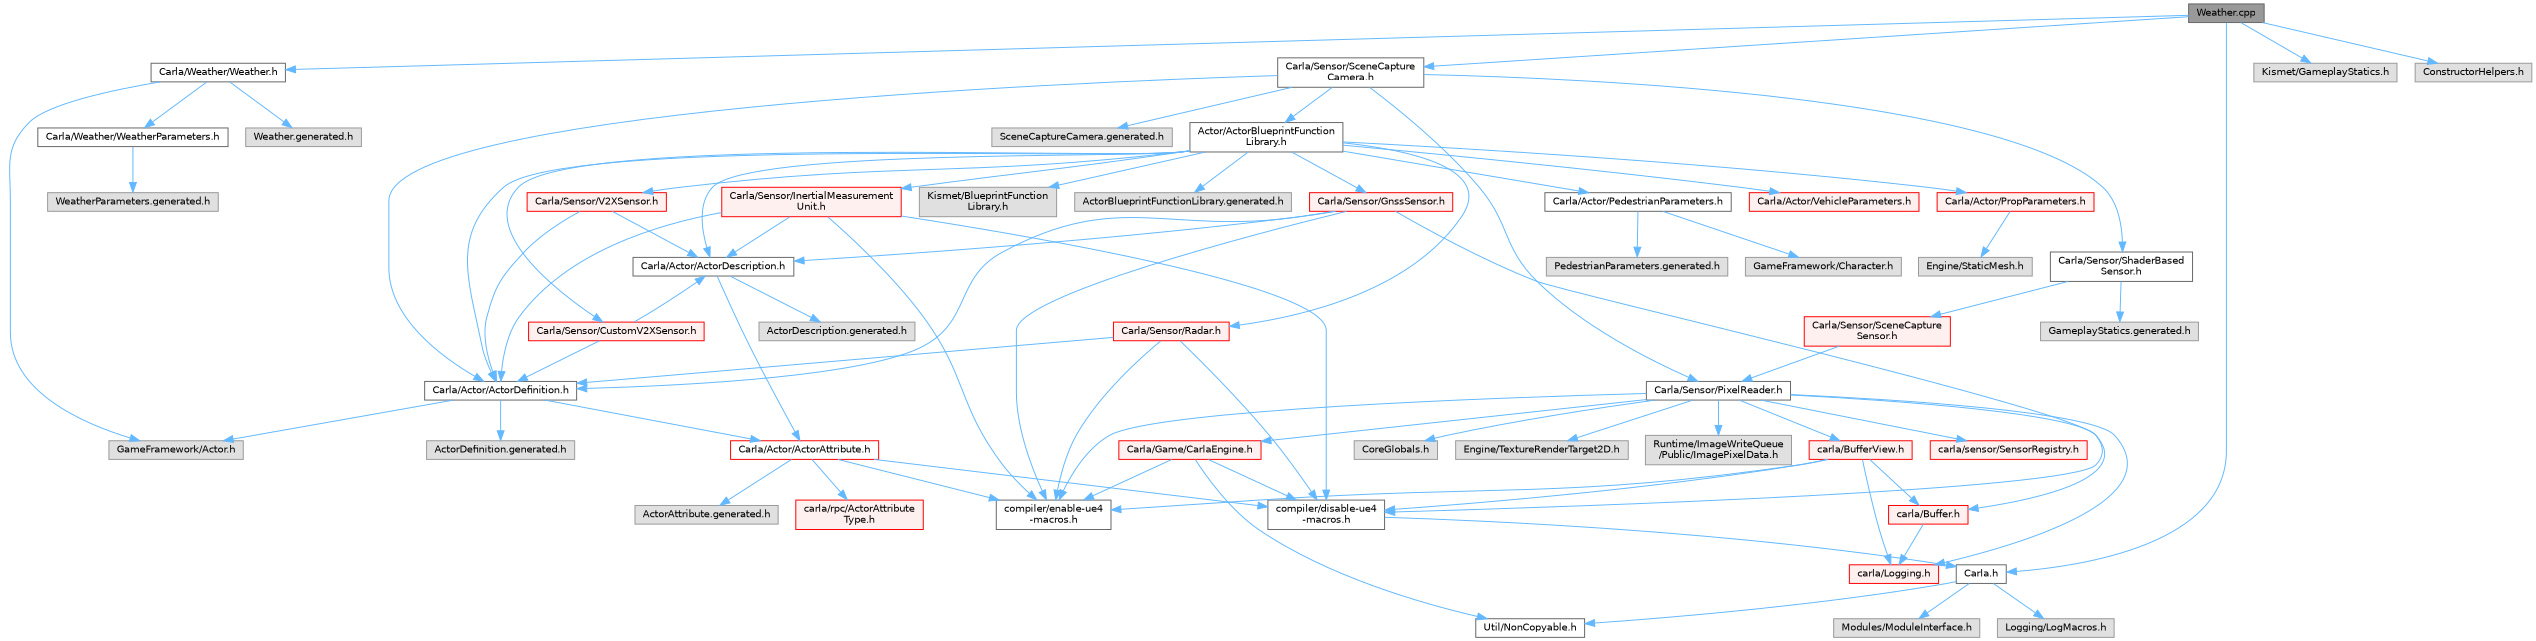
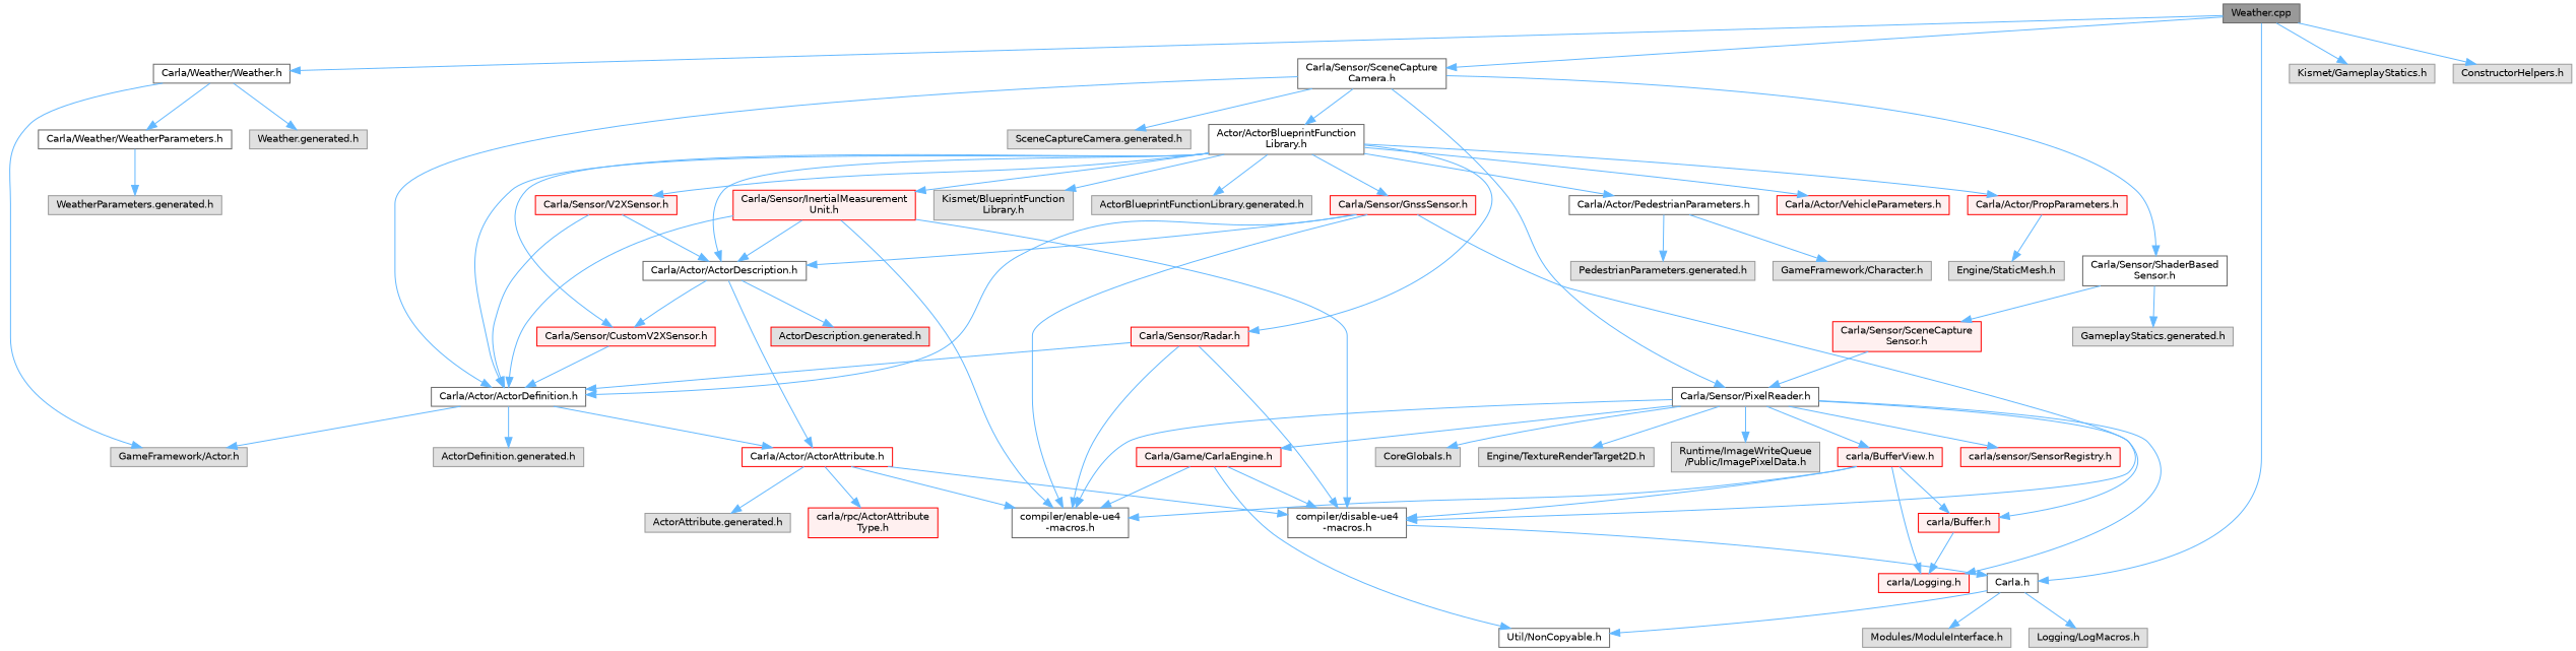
  digraph {
    node [color=grey60 fillcolor="#E0E0E0" fontname=Helvetica fontsize=10 shape=box style=filled]
    edge [color=steelblue1 fontname=Helvetica fontsize=10 labelfontname=Helvetica labelfontsize=10 style=solid]
    n1 [color=gray40 fillcolor=grey60 fontcolor=black height=0.2 label="Weather.cpp" width=0.4]
    n2 [color=grey40 fillcolor=white height=0.2 label="Carla.h" width=0.4]
    n3 [color=grey40 fillcolor=white height=0.2 label="Carla/Weather/Weather.h" width=0.4]
    n4 [color=grey40 fillcolor=white height=0.2 label="Carla/Sensor/SceneCapture\lCamera.h" width=0.4]
    n5 [height=0.2 label="Kismet/GameplayStatics.h" width=0.4]
    n6 [height=0.2 label="ConstructorHelpers.h" width=0.4]
    n7 [color=grey40 fillcolor=white height=0.2 label="Util/NonCopyable.h" width=0.4]
    n8 [height=0.2 label="Logging/LogMacros.h" width=0.4]
    n9 [height=0.2 label="Modules/ModuleInterface.h" width=0.4]
    n10 [height=0.2 label="GameFramework/Actor.h" width=0.4]
    n11 [color=grey40 fillcolor=white height=0.2 label="Carla/Weather/WeatherParameters.h" width=0.4]
    n12 [height=0.2 label="Weather.generated.h" width=0.4]
    n13 [color=grey40 fillcolor=white height=0.2 label="Carla/Actor/ActorDefinition.h" width=0.4]
    n14 [color=grey40 fillcolor=white height=0.2 label="Actor/ActorBlueprintFunction\lLibrary.h" width=0.4]
    n15 [color=grey40 fillcolor=white height=0.2 label="Carla/Sensor/PixelReader.h" width=0.4]
    n16 [color=grey40 fillcolor=white height=0.2 label="Carla/Sensor/ShaderBased\lSensor.h" width=0.4]
    n17 [height=0.2 label="SceneCaptureCamera.generated.h" width=0.4]
    n18 [height=0.2 label="WeatherParameters.generated.h" width=0.4]
    n19 [color=red fillcolor=white height=0.2 label="Carla/Actor/ActorAttribute.h" width=0.4]
    n20 [height=0.2 label="ActorDefinition.generated.h" width=0.4]
    n21 [color=grey40 fillcolor=white height=0.2 label="Carla/Actor/ActorDescription.h" width=0.4]
    n22 [color=grey40 fillcolor=white height=0.2 label="Carla/Actor/PedestrianParameters.h" width=0.4]
    n23 [color=red fillcolor="#FFF0F0" height=0.2 label="Carla/Actor/PropParameters.h" width=0.4]
    n24 [color=red fillcolor="#FFF0F0" height=0.2 label="Carla/Actor/VehicleParameters.h" width=0.4]
    n25 [color=red fillcolor="#FFF0F0" height=0.2 label="Carla/Sensor/GnssSensor.h" width=0.4]
    n26 [color=red fillcolor="#FFF0F0" height=0.2 label="Carla/Sensor/Radar.h" width=0.4]
    n27 [color=red fillcolor="#FFF0F0" height=0.2 label="Carla/Sensor/InertialMeasurement\lUnit.h" width=0.4]
    n28 [color=red fillcolor="#FFF0F0" height=0.2 label="Carla/Sensor/V2XSensor.h" width=0.4]
    n29 [color=red fillcolor="#FFF0F0" height=0.2 label="Carla/Sensor/CustomV2XSensor.h" width=0.4]
    n30 [height=0.2 label="Kismet/BlueprintFunction\lLibrary.h" width=0.4]
    n31 [height=0.2 label="ActorBlueprintFunctionLibrary.generated.h" width=0.4]
    n32 [color=grey40 fillcolor=white height=0.2 label="compiler/enable-ue4\l-macros.h" width=0.4]
    n33 [height=0.2 label="CoreGlobals.h" width=0.4]
    n34 [height=0.2 label="Engine/TextureRenderTarget2D.h" width=0.4]
    n35 [height=0.2 label="Runtime/ImageWriteQueue\l/Public/ImagePixelData.h" width=0.4]
    n36 [color=red fillcolor="#FFF0F0" height=0.2 label="Carla/Game/CarlaEngine.h" width=0.4]
    n37 [color=red fillcolor="#FFF0F0" height=0.2 label="carla/Logging.h" width=0.4]
    n38 [color=red fillcolor="#FFF0F0" height=0.2 label="carla/Buffer.h" width=0.4]
    n39 [color=red fillcolor="#FFF0F0" height=0.2 label="carla/BufferView.h" width=0.4]
    n40 [color=red fillcolor="#FFF0F0" height=0.2 label="carla/sensor/SensorRegistry.h" width=0.4]
    n41 [color=red fillcolor="#FFF0F0" height=0.2 label="Carla/Sensor/SceneCapture\lSensor.h" width=0.4]
    n42 [height=0.2 label="GameplayStatics.generated.h" width=0.4]
    n43 [color=grey40 fillcolor=white height=0.2 label="compiler/disable-ue4\l-macros.h" width=0.4]
    n44 [color=red fillcolor="#FFF0F0" height=0.2 label="carla/rpc/ActorAttribute\lType.h" width=0.4]
    n45 [height=0.2 label="ActorAttribute.generated.h" width=0.4]
-   n46 [height=0.2 label="ActorDescription.generated.h" width=0.4]
+   n46 [color=red height=0.2 label="ActorDescription.generated.h" width=0.4]
    n47 [height=0.2 label="GameFramework/Character.h" width=0.4]
    n48 [height=0.2 label="PedestrianParameters.generated.h" width=0.4]
    n49 [height=0.2 label="Engine/StaticMesh.h" width=0.4]
    n1 -> n2
    n1 -> n3
    n1 -> n4
    n1 -> n5
    n1 -> n6
    n2 -> n7
    n2 -> n8
    n2 -> n9
    n3 -> n10
    n3 -> n11
    n3 -> n12
    n4 -> n13
    n4 -> n14
    n4 -> n15
    n4 -> n16
    n4 -> n17
    n11 -> n18
    n13 -> n10
    n13 -> n19
    n13 -> n20
    n14 -> n13
    n14 -> n21
    n14 -> n22
    n14 -> n23
    n14 -> n24
    n14 -> n25
    n14 -> n26
    n14 -> n27
    n14 -> n28
    n14 -> n29
    n14 -> n30
    n14 -> n31
    n15 -> n32
    n15 -> n33
    n15 -> n34
    n15 -> n35
    n15 -> n36
    n15 -> n37
    n15 -> n38
    n15 -> n39
    n15 -> n40
    n16 -> n41
    n16 -> n42
    n19 -> n32
    n19 -> n43
    n19 -> n44
    n19 -> n45
    n21 -> n19
    n21 -> n46
    n22 -> n47
    n22 -> n48
    n23 -> n49
    n25 -> n13
    n25 -> n21
    n25 -> n32
    n25 -> n43
    n26 -> n13
    n26 -> n32
    n26 -> n43
    n27 -> n13
    n27 -> n21
    n27 -> n32
    n27 -> n43
    n28 -> n13
    n28 -> n21
    n29 -> n13
-   n29 -> n21
+   n21 -> n29
    n36 -> n7
    n36 -> n32
    n36 -> n43
    n38 -> n37
    n39 -> n32
    n39 -> n37
    n39 -> n38
    n39 -> n43
    n41 -> n15
    n43 -> n2
  }
